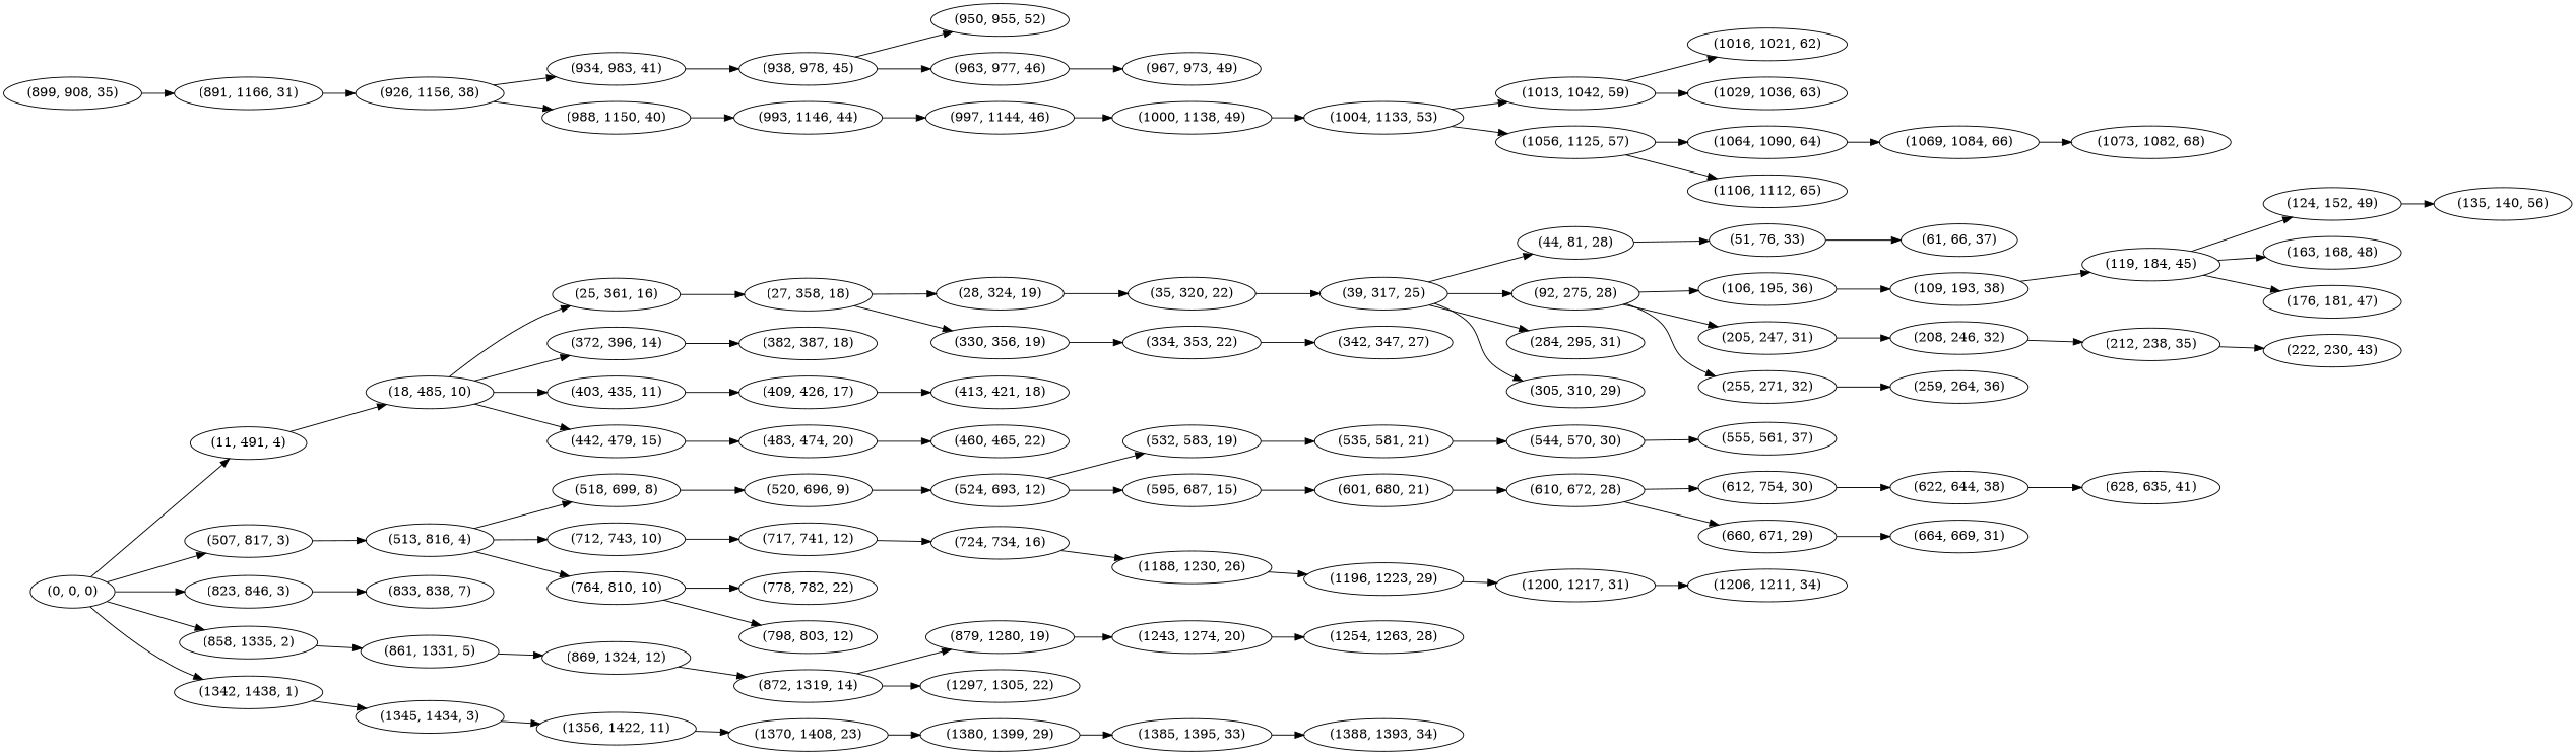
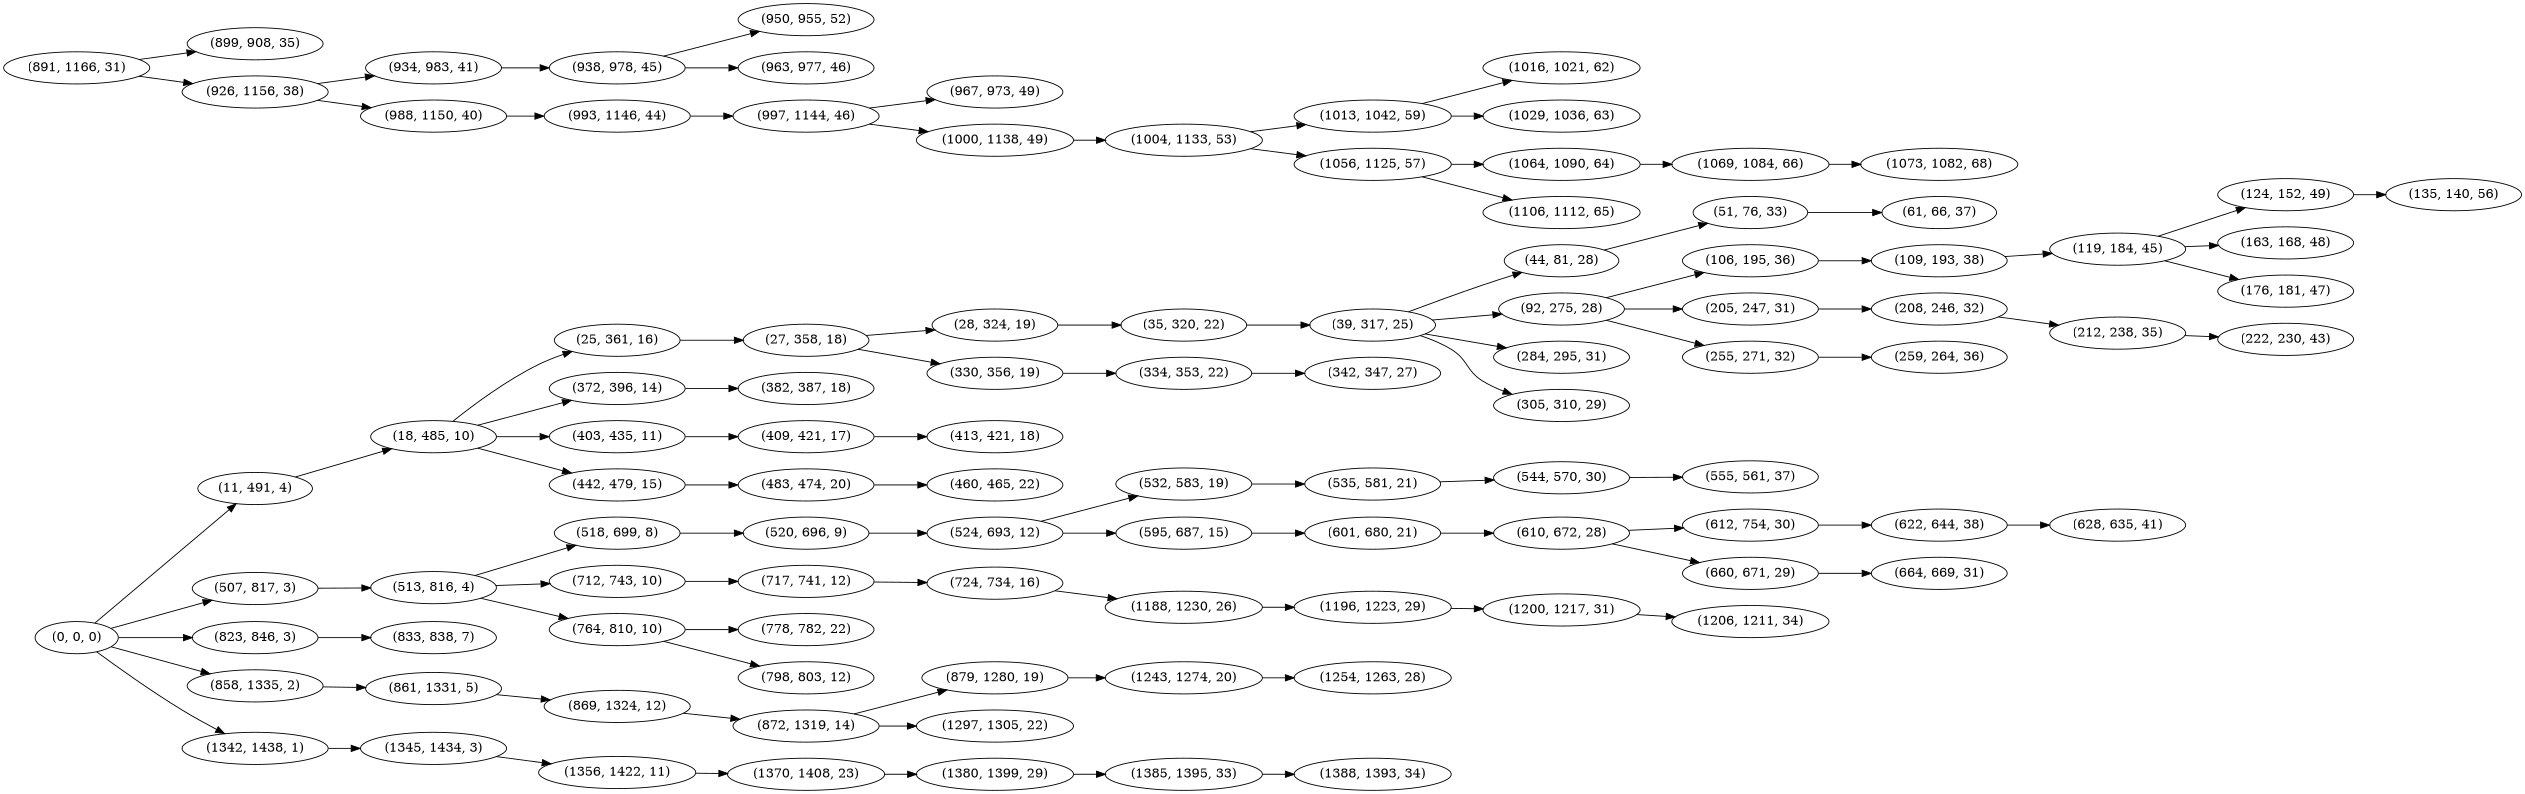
  digraph {
    rankdir=LR
    "(0, 0, 0)"
    "(11, 491, 4)"
    "(507, 817, 3)"
    "(823, 846, 3)"
    "(858, 1335, 2)"
    "(1342, 1438, 1)"
    "(18, 485, 10)"
    "(513, 816, 4)"
    "(833, 838, 7)"
    "(861, 1331, 5)"
    "(1345, 1434, 3)"
    "(25, 361, 16)"
    "(372, 396, 14)"
    "(403, 435, 11)"
    "(442, 479, 15)"
    "(27, 358, 18)"
    "(382, 387, 18)"
-   "(409, 426, 17)"
+   "(409, 426, 17)" [label="(409, 421, 17)"]
    n19 [label="(483, 474, 20)"]
    "(28, 324, 19)"
    "(330, 356, 19)"
    "(35, 320, 22)"
    "(334, 353, 22)"
    "(39, 317, 25)"
    "(44, 81, 28)"
    "(92, 275, 28)"
    "(284, 295, 31)"
    "(305, 310, 29)"
    "(51, 76, 33)"
    "(106, 195, 36)"
    "(205, 247, 31)"
    "(255, 271, 32)"
    "(61, 66, 37)"
    "(109, 193, 38)"
    "(208, 246, 32)"
    "(259, 264, 36)"
    "(119, 184, 45)"
    "(124, 152, 49)"
    "(163, 168, 48)"
    "(176, 181, 47)"
    "(135, 140, 56)"
    "(212, 238, 35)"
    "(222, 230, 43)"
    "(342, 347, 27)"
    "(413, 421, 18)"
    "(460, 465, 22)"
    "(518, 699, 8)"
    "(712, 743, 10)"
    "(764, 810, 10)"
    "(520, 696, 9)"
    "(717, 741, 12)"
    "(778, 782, 22)"
    "(798, 803, 12)"
    "(524, 693, 12)"
    "(532, 583, 19)"
    "(595, 687, 15)"
    "(535, 581, 21)"
    "(601, 680, 21)"
    "(544, 570, 30)"
    "(555, 561, 37)"
    "(610, 672, 28)"
    n62 [label="(612, 754, 30)"]
    "(660, 671, 29)"
    "(622, 644, 38)"
    "(664, 669, 31)"
    "(628, 635, 41)"
    "(724, 734, 16)"
    "(1188, 1230, 26)"
    "(869, 1324, 12)"
    "(872, 1319, 14)"
    "(879, 1280, 19)"
    "(1297, 1305, 22)"
    "(1243, 1274, 20)"
    "(1196, 1223, 29)"
    "(1254, 1263, 28)"
    "(891, 1166, 31)"
    "(899, 908, 35)"
    "(926, 1156, 38)"
    "(934, 983, 41)"
    "(988, 1150, 40)"
    "(938, 978, 45)"
    "(993, 1146, 44)"
    "(950, 955, 52)"
    "(963, 977, 46)"
    "(967, 973, 49)"
    "(997, 1144, 46)"
    "(1000, 1138, 49)"
    "(1004, 1133, 53)"
    "(1013, 1042, 59)"
    "(1056, 1125, 57)"
    "(1016, 1021, 62)"
    "(1029, 1036, 63)"
    "(1064, 1090, 64)"
    "(1106, 1112, 65)"
    "(1069, 1084, 66)"
    "(1073, 1082, 68)"
    "(1200, 1217, 31)"
    "(1206, 1211, 34)"
    "(1356, 1422, 11)"
    "(1370, 1408, 23)"
    "(1380, 1399, 29)"
    "(1385, 1395, 33)"
    "(1388, 1393, 34)"
    "(0, 0, 0)" -> "(11, 491, 4)"
    "(0, 0, 0)" -> "(507, 817, 3)"
    "(0, 0, 0)" -> "(823, 846, 3)"
    "(0, 0, 0)" -> "(858, 1335, 2)"
    "(0, 0, 0)" -> "(1342, 1438, 1)"
    "(11, 491, 4)" -> "(18, 485, 10)"
    "(507, 817, 3)" -> "(513, 816, 4)"
    "(823, 846, 3)" -> "(833, 838, 7)"
    "(858, 1335, 2)" -> "(861, 1331, 5)"
    "(1342, 1438, 1)" -> "(1345, 1434, 3)"
    "(18, 485, 10)" -> "(25, 361, 16)"
    "(18, 485, 10)" -> "(372, 396, 14)"
    "(18, 485, 10)" -> "(403, 435, 11)"
    "(18, 485, 10)" -> "(442, 479, 15)"
    "(513, 816, 4)" -> "(518, 699, 8)"
    "(513, 816, 4)" -> "(712, 743, 10)"
    "(513, 816, 4)" -> "(764, 810, 10)"
    "(861, 1331, 5)" -> "(869, 1324, 12)"
    "(1345, 1434, 3)" -> "(1356, 1422, 11)"
    "(25, 361, 16)" -> "(27, 358, 18)"
    "(372, 396, 14)" -> "(382, 387, 18)"
    "(403, 435, 11)" -> "(409, 426, 17)"
    "(442, 479, 15)" -> n19
    "(27, 358, 18)" -> "(28, 324, 19)"
    "(27, 358, 18)" -> "(330, 356, 19)"
    "(409, 426, 17)" -> "(413, 421, 18)"
    n19 -> "(460, 465, 22)"
    "(28, 324, 19)" -> "(35, 320, 22)"
    "(330, 356, 19)" -> "(334, 353, 22)"
    "(35, 320, 22)" -> "(39, 317, 25)"
    "(334, 353, 22)" -> "(342, 347, 27)"
    "(39, 317, 25)" -> "(44, 81, 28)"
    "(39, 317, 25)" -> "(92, 275, 28)"
    "(39, 317, 25)" -> "(284, 295, 31)"
    "(39, 317, 25)" -> "(305, 310, 29)"
    "(44, 81, 28)" -> "(51, 76, 33)"
    "(92, 275, 28)" -> "(106, 195, 36)"
    "(92, 275, 28)" -> "(205, 247, 31)"
    "(92, 275, 28)" -> "(255, 271, 32)"
    "(51, 76, 33)" -> "(61, 66, 37)"
    "(106, 195, 36)" -> "(109, 193, 38)"
    "(205, 247, 31)" -> "(208, 246, 32)"
    "(255, 271, 32)" -> "(259, 264, 36)"
    "(109, 193, 38)" -> "(119, 184, 45)"
    "(208, 246, 32)" -> "(212, 238, 35)"
    "(119, 184, 45)" -> "(124, 152, 49)"
    "(119, 184, 45)" -> "(163, 168, 48)"
    "(119, 184, 45)" -> "(176, 181, 47)"
    "(124, 152, 49)" -> "(135, 140, 56)"
    "(212, 238, 35)" -> "(222, 230, 43)"
    "(518, 699, 8)" -> "(520, 696, 9)"
    "(712, 743, 10)" -> "(717, 741, 12)"
    "(764, 810, 10)" -> "(778, 782, 22)"
    "(764, 810, 10)" -> "(798, 803, 12)"
    "(520, 696, 9)" -> "(524, 693, 12)"
    "(717, 741, 12)" -> "(724, 734, 16)"
    "(524, 693, 12)" -> "(532, 583, 19)"
    "(524, 693, 12)" -> "(595, 687, 15)"
    "(532, 583, 19)" -> "(535, 581, 21)"
    "(595, 687, 15)" -> "(601, 680, 21)"
    "(535, 581, 21)" -> "(544, 570, 30)"
    "(601, 680, 21)" -> "(610, 672, 28)"
    "(544, 570, 30)" -> "(555, 561, 37)"
    "(610, 672, 28)" -> n62
    "(610, 672, 28)" -> "(660, 671, 29)"
    n62 -> "(622, 644, 38)"
    "(660, 671, 29)" -> "(664, 669, 31)"
    "(622, 644, 38)" -> "(628, 635, 41)"
    "(724, 734, 16)" -> "(1188, 1230, 26)"
    "(1188, 1230, 26)" -> "(1196, 1223, 29)"
    "(869, 1324, 12)" -> "(872, 1319, 14)"
    "(872, 1319, 14)" -> "(879, 1280, 19)"
    "(872, 1319, 14)" -> "(1297, 1305, 22)"
    "(879, 1280, 19)" -> "(1243, 1274, 20)"
    "(1243, 1274, 20)" -> "(1254, 1263, 28)"
    "(1196, 1223, 29)" -> "(1200, 1217, 31)"
-   "(899, 908, 35)" -> "(891, 1166, 31)"
+   "(891, 1166, 31)" -> "(899, 908, 35)"
    "(891, 1166, 31)" -> "(926, 1156, 38)"
    "(926, 1156, 38)" -> "(934, 983, 41)"
    "(926, 1156, 38)" -> "(988, 1150, 40)"
    "(934, 983, 41)" -> "(938, 978, 45)"
    "(988, 1150, 40)" -> "(993, 1146, 44)"
    "(938, 978, 45)" -> "(950, 955, 52)"
    "(938, 978, 45)" -> "(963, 977, 46)"
    "(993, 1146, 44)" -> "(997, 1144, 46)"
-   "(963, 977, 46)" -> "(967, 973, 49)"
+   "(997, 1144, 46)" -> "(967, 973, 49)"
    "(997, 1144, 46)" -> "(1000, 1138, 49)"
    "(1000, 1138, 49)" -> "(1004, 1133, 53)"
    "(1004, 1133, 53)" -> "(1013, 1042, 59)"
    "(1004, 1133, 53)" -> "(1056, 1125, 57)"
    "(1013, 1042, 59)" -> "(1016, 1021, 62)"
    "(1013, 1042, 59)" -> "(1029, 1036, 63)"
    "(1056, 1125, 57)" -> "(1064, 1090, 64)"
    "(1056, 1125, 57)" -> "(1106, 1112, 65)"
    "(1064, 1090, 64)" -> "(1069, 1084, 66)"
    "(1069, 1084, 66)" -> "(1073, 1082, 68)"
    "(1200, 1217, 31)" -> "(1206, 1211, 34)"
    "(1356, 1422, 11)" -> "(1370, 1408, 23)"
    "(1370, 1408, 23)" -> "(1380, 1399, 29)"
    "(1380, 1399, 29)" -> "(1385, 1395, 33)"
    "(1385, 1395, 33)" -> "(1388, 1393, 34)"
  }
